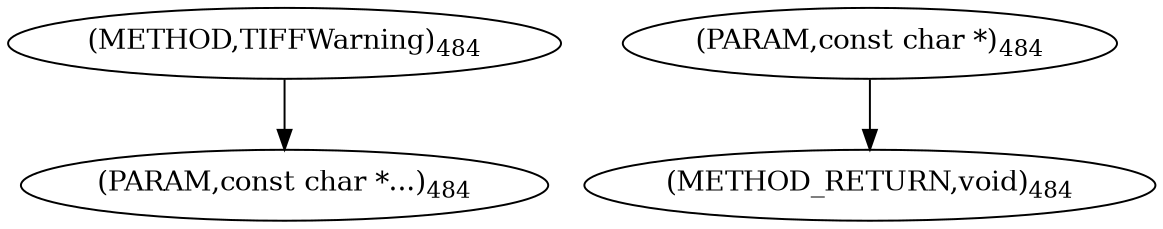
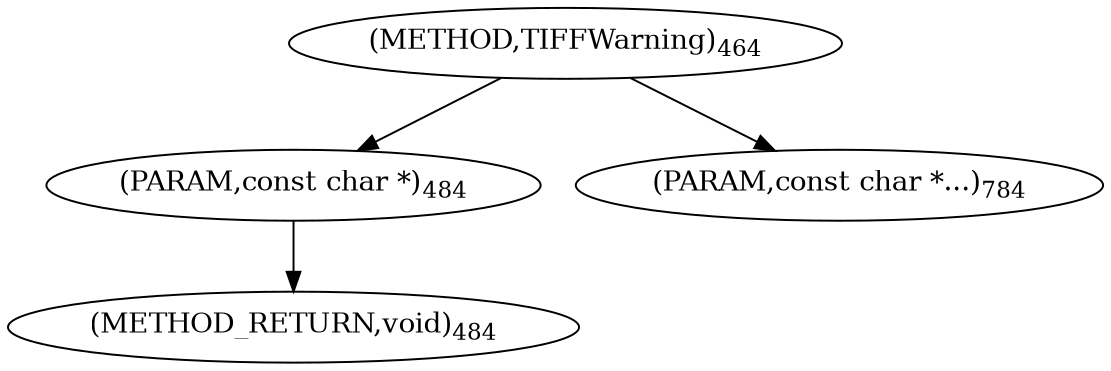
  digraph {
-   n1 [label=<(METHOD,TIFFWarning)<SUB>484</SUB>>]
+   n1 [label=<(METHOD,TIFFWarning)<SUB>464</SUB>>]
    n2 [label=<(PARAM,const char *)<SUB>484</SUB>>]
-   n3 [label=<(PARAM,const char *...)<SUB>484</SUB>>]
+   n3 [label=<(PARAM,const char *...)<SUB>784</SUB>>]
    n4 [label=<(METHOD_RETURN,void)<SUB>484</SUB>>]
+   n1 -> n2
    n1 -> n3
    n2 -> n4
  }
